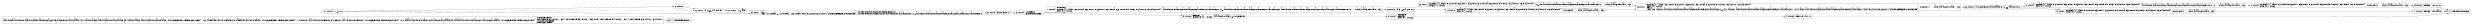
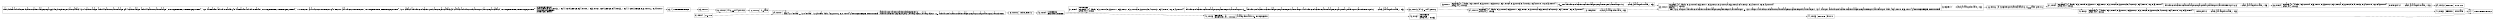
  digraph {
    rankdir=LR
    node [shape=record]
    n1 [label="{23\:\ ?|MTH_ENTER_BLOCK\l}"]
    n2 [label="{25\:\ 0x0000}"]
    n3 [label="{26\:\ 0x0002|if (r6 == null) goto L22\l}"]
    n4 [label="{28\:\ 0x0006|r2 = false\l}"]
    n5 [label="{27\:\ 0x0004|r2 = true\l}"]
    n6 [label="{29\:\ 0x0007|PHI: r2 \l  PHI: (r2v1 boolean) = (r2v0 boolean), (r2v3 boolean) binds: [B:28:0x0006, B:27:0x0004] A[DONT_GENERATE, DONT_INLINE]\l|androidx.core.util.Preconditions.checkArgument(r2)\landroidx.collection.SimpleArrayMap\<java.lang.Object, java.lang.Object\> r2 = androidx.core.location.LocationManagerCompat.GnssLazyLoader.sGnssStatusListeners\l}"]
    n7 [label="{30\:\ 0x000c|monitor\-enter(r2)\l}"]
    n8 [label="{45\:\ 0x000d|SYNTHETIC\lEXC_TOP_SPLITTER\l}"]
    n9 [label="{31\:\ 0x000d|TRY_ENTER\lTryCatch #0 \{, blocks: (B:31:0x000d, B:33:0x0017, B:35:0x0021, B:37:0x002a, B:38:0x002f, B:40:0x0031, B:34:0x001e), top: B:45:0x000d \}\lCatch: all \-\> 0x0033\l|androidx.core.location.LocationManagerCompat$PreRGnssStatusTransport r3 = (androidx.core.location.LocationManagerCompat.PreRGnssStatusTransport) androidx.core.location.LocationManagerCompat.GnssLazyLoader.sGnssStatusListeners.get(r8)     \/\/ Catch: java.lang.Throwable \-\> L33\l}"]
    n10 [label="{42\:\ 0x0033|REMOVE\lExcHandler: all \-\> 0x0033\l|java.lang.Throwable r0 = move\-exception\l}"]
    n11 [label="{32\:\ 0x0015|if (r3 != null) goto L18\l}"]
    n12 [label="{43\:\ 0x0034|TRY_LEAVE\lREMOVE\lCatch: all \-\> 0x0033\l}"]
    n13 [label="{33\:\ 0x0017|TryCatch #0 \{, blocks: (B:31:0x000d, B:33:0x0017, B:35:0x0021, B:37:0x002a, B:38:0x002f, B:40:0x0031, B:34:0x001e), top: B:45:0x000d \}\lCatch: all \-\> 0x0033\l|r3 = new androidx.core.location.LocationManagerCompat.PreRGnssStatusTransport(r8)     \/\/ Catch: java.lang.Throwable \-\> L33\l}"]
    n14 [label="{34\:\ 0x001e|TryCatch #0 \{, blocks: (B:31:0x000d, B:33:0x0017, B:35:0x0021, B:37:0x002a, B:38:0x002f, B:40:0x0031, B:34:0x001e), top: B:45:0x000d \}\lCatch: all \-\> 0x0033\l|r3.unregister()     \/\/ Catch: java.lang.Throwable \-\> L33\l}"]
    n15 [label="{35\:\ 0x0021|TryCatch #0 \{, blocks: (B:31:0x000d, B:33:0x0017, B:35:0x0021, B:37:0x002a, B:38:0x002f, B:40:0x0031, B:34:0x001e), top: B:45:0x000d \}\lCatch: all \-\> 0x0033\lPHI: r3 \l  PHI: (r3v3 'transport' androidx.core.location.LocationManagerCompat$PreRGnssStatusTransport) = (r3v2 'transport' androidx.core.location.LocationManagerCompat$PreRGnssStatusTransport), (r3v4 'transport' androidx.core.location.LocationManagerCompat$PreRGnssStatusTransport) binds: [B:34:0x001e, B:33:0x0017] A[DONT_GENERATE, DONT_INLINE]\l|r3.register(r7)     \/\/ Catch: java.lang.Throwable \-\> L33\l}"]
    n16 [label="{36\:\ 0x0028|if (r5.registerGnssStatusCallback(r3, r6) == false) goto L16\l}"]
    n17 [label="{37\:\ 0x002a|TryCatch #0 \{, blocks: (B:31:0x000d, B:33:0x0017, B:35:0x0021, B:37:0x002a, B:38:0x002f, B:40:0x0031, B:34:0x001e), top: B:45:0x000d \}\lCatch: all \-\> 0x0033\l|androidx.core.location.LocationManagerCompat.GnssLazyLoader.sGnssStatusListeners.put(r8, r3)     \/\/ Catch: java.lang.Throwable \-\> L33\l}"]
    n18 [label="{40\:\ 0x0031|TryCatch #0 \{, blocks: (B:31:0x000d, B:33:0x0017, B:35:0x0021, B:37:0x002a, B:38:0x002f, B:40:0x0031, B:34:0x001e), top: B:45:0x000d \}\lCatch: all \-\> 0x0033\l|monitor\-exit(r2)     \/\/ Catch: java.lang.Throwable \-\> L33\l}"]
    n19 [label="{38\:\ 0x002f|TryCatch #0 \{, blocks: (B:31:0x000d, B:33:0x0017, B:35:0x0021, B:37:0x002a, B:38:0x002f, B:40:0x0031, B:34:0x001e), top: B:45:0x000d \}\lCatch: all \-\> 0x0033\l|monitor\-exit(r2)     \/\/ Catch: java.lang.Throwable \-\> L33\l}"]
    n20 [label="{41\:\ 0x0032|RETURN\l|return false\l}"]
    n21 [label="{39\:\ 0x0030|RETURN\l|return true\l}"]
    n22 [label="{24\:\ ?|MTH_METHOD_BLOCK\l}"]
    n23 [label="{44\:\ 0x0035|REMOVE\l|throw r0\l}"]
    n24 [label="{static boolean androidx.core.location.LocationManagerCompat.Api24Impl.registerGnssStatusCallback((r5v0 'locationManager' android.location.LocationManager A[D('locationManager' android.location.LocationManager), IMMUTABLE_TYPE, METHOD_ARGUMENT]), (r6v0 'baseHandler' android.os.Handler A[D('baseHandler' android.os.Handler), IMMUTABLE_TYPE, METHOD_ARGUMENT]), (r7v0 'executor' java.util.concurrent.Executor A[D('executor' java.util.concurrent.Executor), IMMUTABLE_TYPE, METHOD_ARGUMENT]), (r8v0 'callback' androidx.core.location.GnssStatusCompat$Callback A[D('callback' androidx.core.location.GnssStatusCompat$Callback), IMMUTABLE_TYPE, METHOD_ARGUMENT]))  | USE_LINES_HINTS\lCROSS_EDGE: B:41:0x0032 \-\> B:24:?, CROSS_EDGE: B:34:0x001e \-\> B:35:0x0021, CROSS_EDGE: B:44:0x0035 \-\> B:24:?, CROSS_EDGE: B:28:0x0006 \-\> B:29:0x0007\lINLINE_NOT_NEEDED\lTYPE_VARS: EMPTY\l}"]
-   n5 -> n2
+   n1 -> n2
    n2 -> n3
    n3 -> n4
    n4 -> n6
    n5 -> n3 [style=dashed]
    n5 -> n6
    n6 -> n7
    n7 -> n8
    n8 -> n9
    n8 -> n10
    n9 -> n11
    n10 -> n12
    n11 -> n13 [style=dashed]
    n11 -> n14
    n12 -> n23
    n13 -> n15
    n14 -> n15
    n15 -> n16
    n16 -> n17 [style=dashed]
    n16 -> n18
    n17 -> n19
    n18 -> n20
    n19 -> n21
    n20 -> n22
    n21 -> n22
    n23 -> n22
    n24 -> n1
  }
